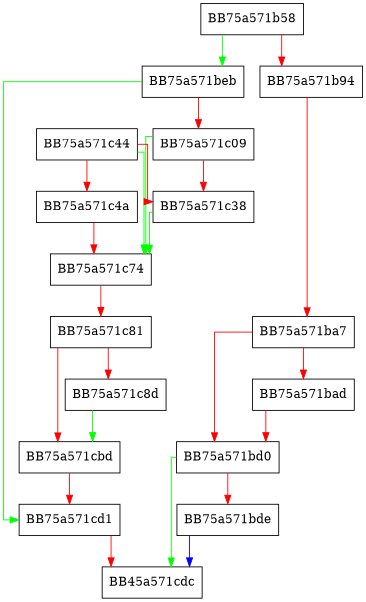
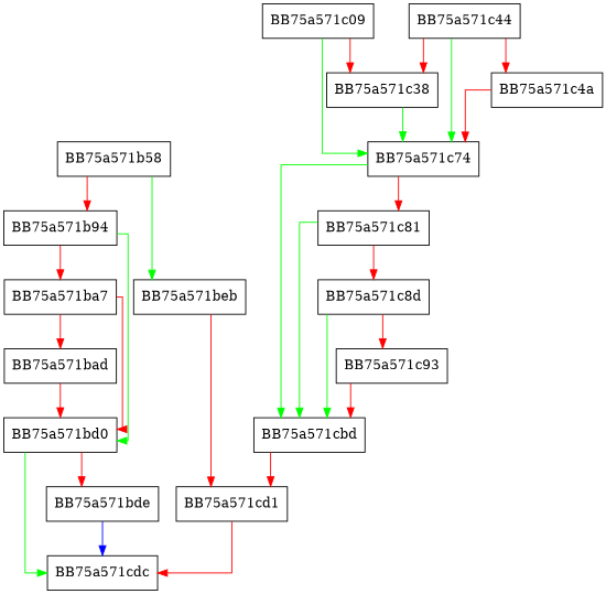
  digraph {
    splines=ortho
    node [shape=box]
    edge [color=red]
    BB75a571b58
    BB75a571beb
    BB75a571b94
    BB75a571cd1
    BB75a571c09
    BB75a571bd0
    BB75a571ba7
-   BB75a571cdc [label=BB45a571cdc]
+   BB75a571cdc
    BB75a571c74
    BB75a571c38
    BB75a571bde
    BB75a571bad
    BB75a571cbd
    BB75a571c81
    BB75a571c8d
    BB75a571c44
    BB75a571c4a
+   BB75a571c93
    BB75a571b58 -> BB75a571beb [color=green]
    BB75a571b58 -> BB75a571b94
-   BB75a571beb -> BB75a571cd1 [color=green]
-   BB75a571beb -> BB75a571c09
+   BB75a571beb -> BB75a571cd1
+   BB75a571b94 -> BB75a571bd0 [color=green]
    BB75a571b94 -> BB75a571ba7
    BB75a571cd1 -> BB75a571cdc
    BB75a571c09 -> BB75a571c74 [color=green]
    BB75a571c09 -> BB75a571c38
    BB75a571bd0 -> BB75a571cdc [color=green]
    BB75a571bd0 -> BB75a571bde
    BB75a571ba7 -> BB75a571bd0
    BB75a571ba7 -> BB75a571bad
+   BB75a571c74 -> BB75a571cbd [color=green]
    BB75a571c74 -> BB75a571c81
    BB75a571c38 -> BB75a571c74 [color=green]
    BB75a571bde -> BB75a571cdc [color=blue]
    BB75a571bad -> BB75a571bd0
    BB75a571cbd -> BB75a571cd1
-   BB75a571c81 -> BB75a571cbd
+   BB75a571c81 -> BB75a571cbd [color=green]
    BB75a571c81 -> BB75a571c8d
    BB75a571c8d -> BB75a571cbd [color=green]
+   BB75a571c8d -> BB75a571c93
    BB75a571c44 -> BB75a571c74 [color=green]
    BB75a571c44 -> BB75a571c38
    BB75a571c44 -> BB75a571c4a
    BB75a571c4a -> BB75a571c74
+   BB75a571c93 -> BB75a571cbd
  }
